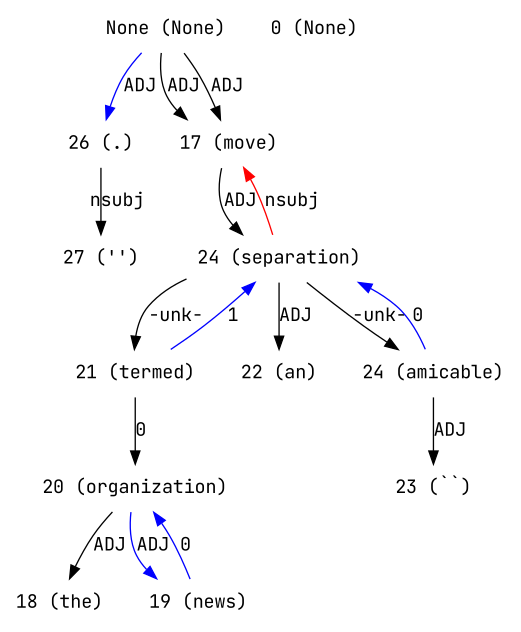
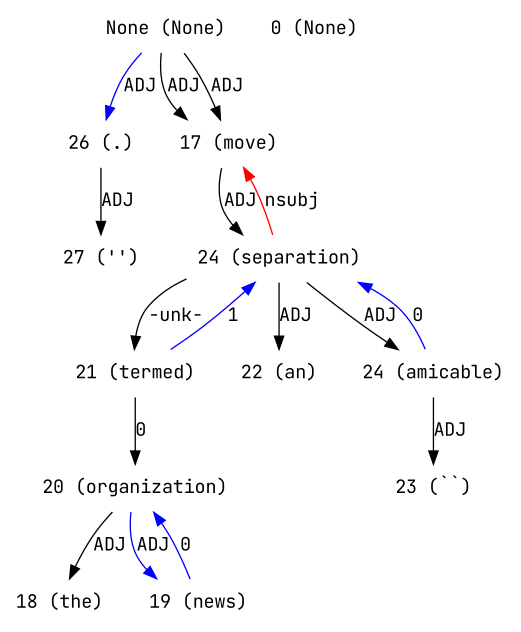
  digraph {
    fontname="JetBrains Mono"
    node [fontname="JetBrains Mono" shape=plaintext]
    edge [dir=forward fontname="JetBrains Mono"]
    n1 [label="None (None)"]
    n2 [label="26 (.)"]
    n3 [label="17 (move)"]
    n4 [label="27 ('')"]
    n5 [label="24 (separation)"]
    n6 [label="21 (termed)"]
    n7 [label="22 (an)"]
    n8 [label="24 (amicable)"]
    n9 [label="0 (None)"]
    n10 [label="20 (organization)"]
    n11 [label="23 (``)"]
    n12 [label="18 (the)"]
    n13 [label="19 (news)"]
    n1 -> n2 [color=blue label=ADJ]
    n1 -> n3 [label=ADJ]
    n1 -> n3 [label=ADJ]
-   n2 -> n4 [label=nsubj]
+   n2 -> n4 [label=ADJ]
    n3 -> n5 [label=ADJ]
    n5 -> n3 [color=red label=nsubj]
    n5 -> n6 [label="-unk-"]
    n5 -> n7 [label=ADJ]
-   n5 -> n8 [label="-unk-"]
+   n5 -> n8 [label=ADJ]
    n6 -> n5 [color=blue label=1]
    n6 -> n10 [label=0]
    n8 -> n5 [color=blue label=0]
    n8 -> n11 [label=ADJ]
    n10 -> n12 [label=ADJ]
    n10 -> n13 [color=blue label=ADJ]
    n13 -> n10 [color=blue label=0]
  }
